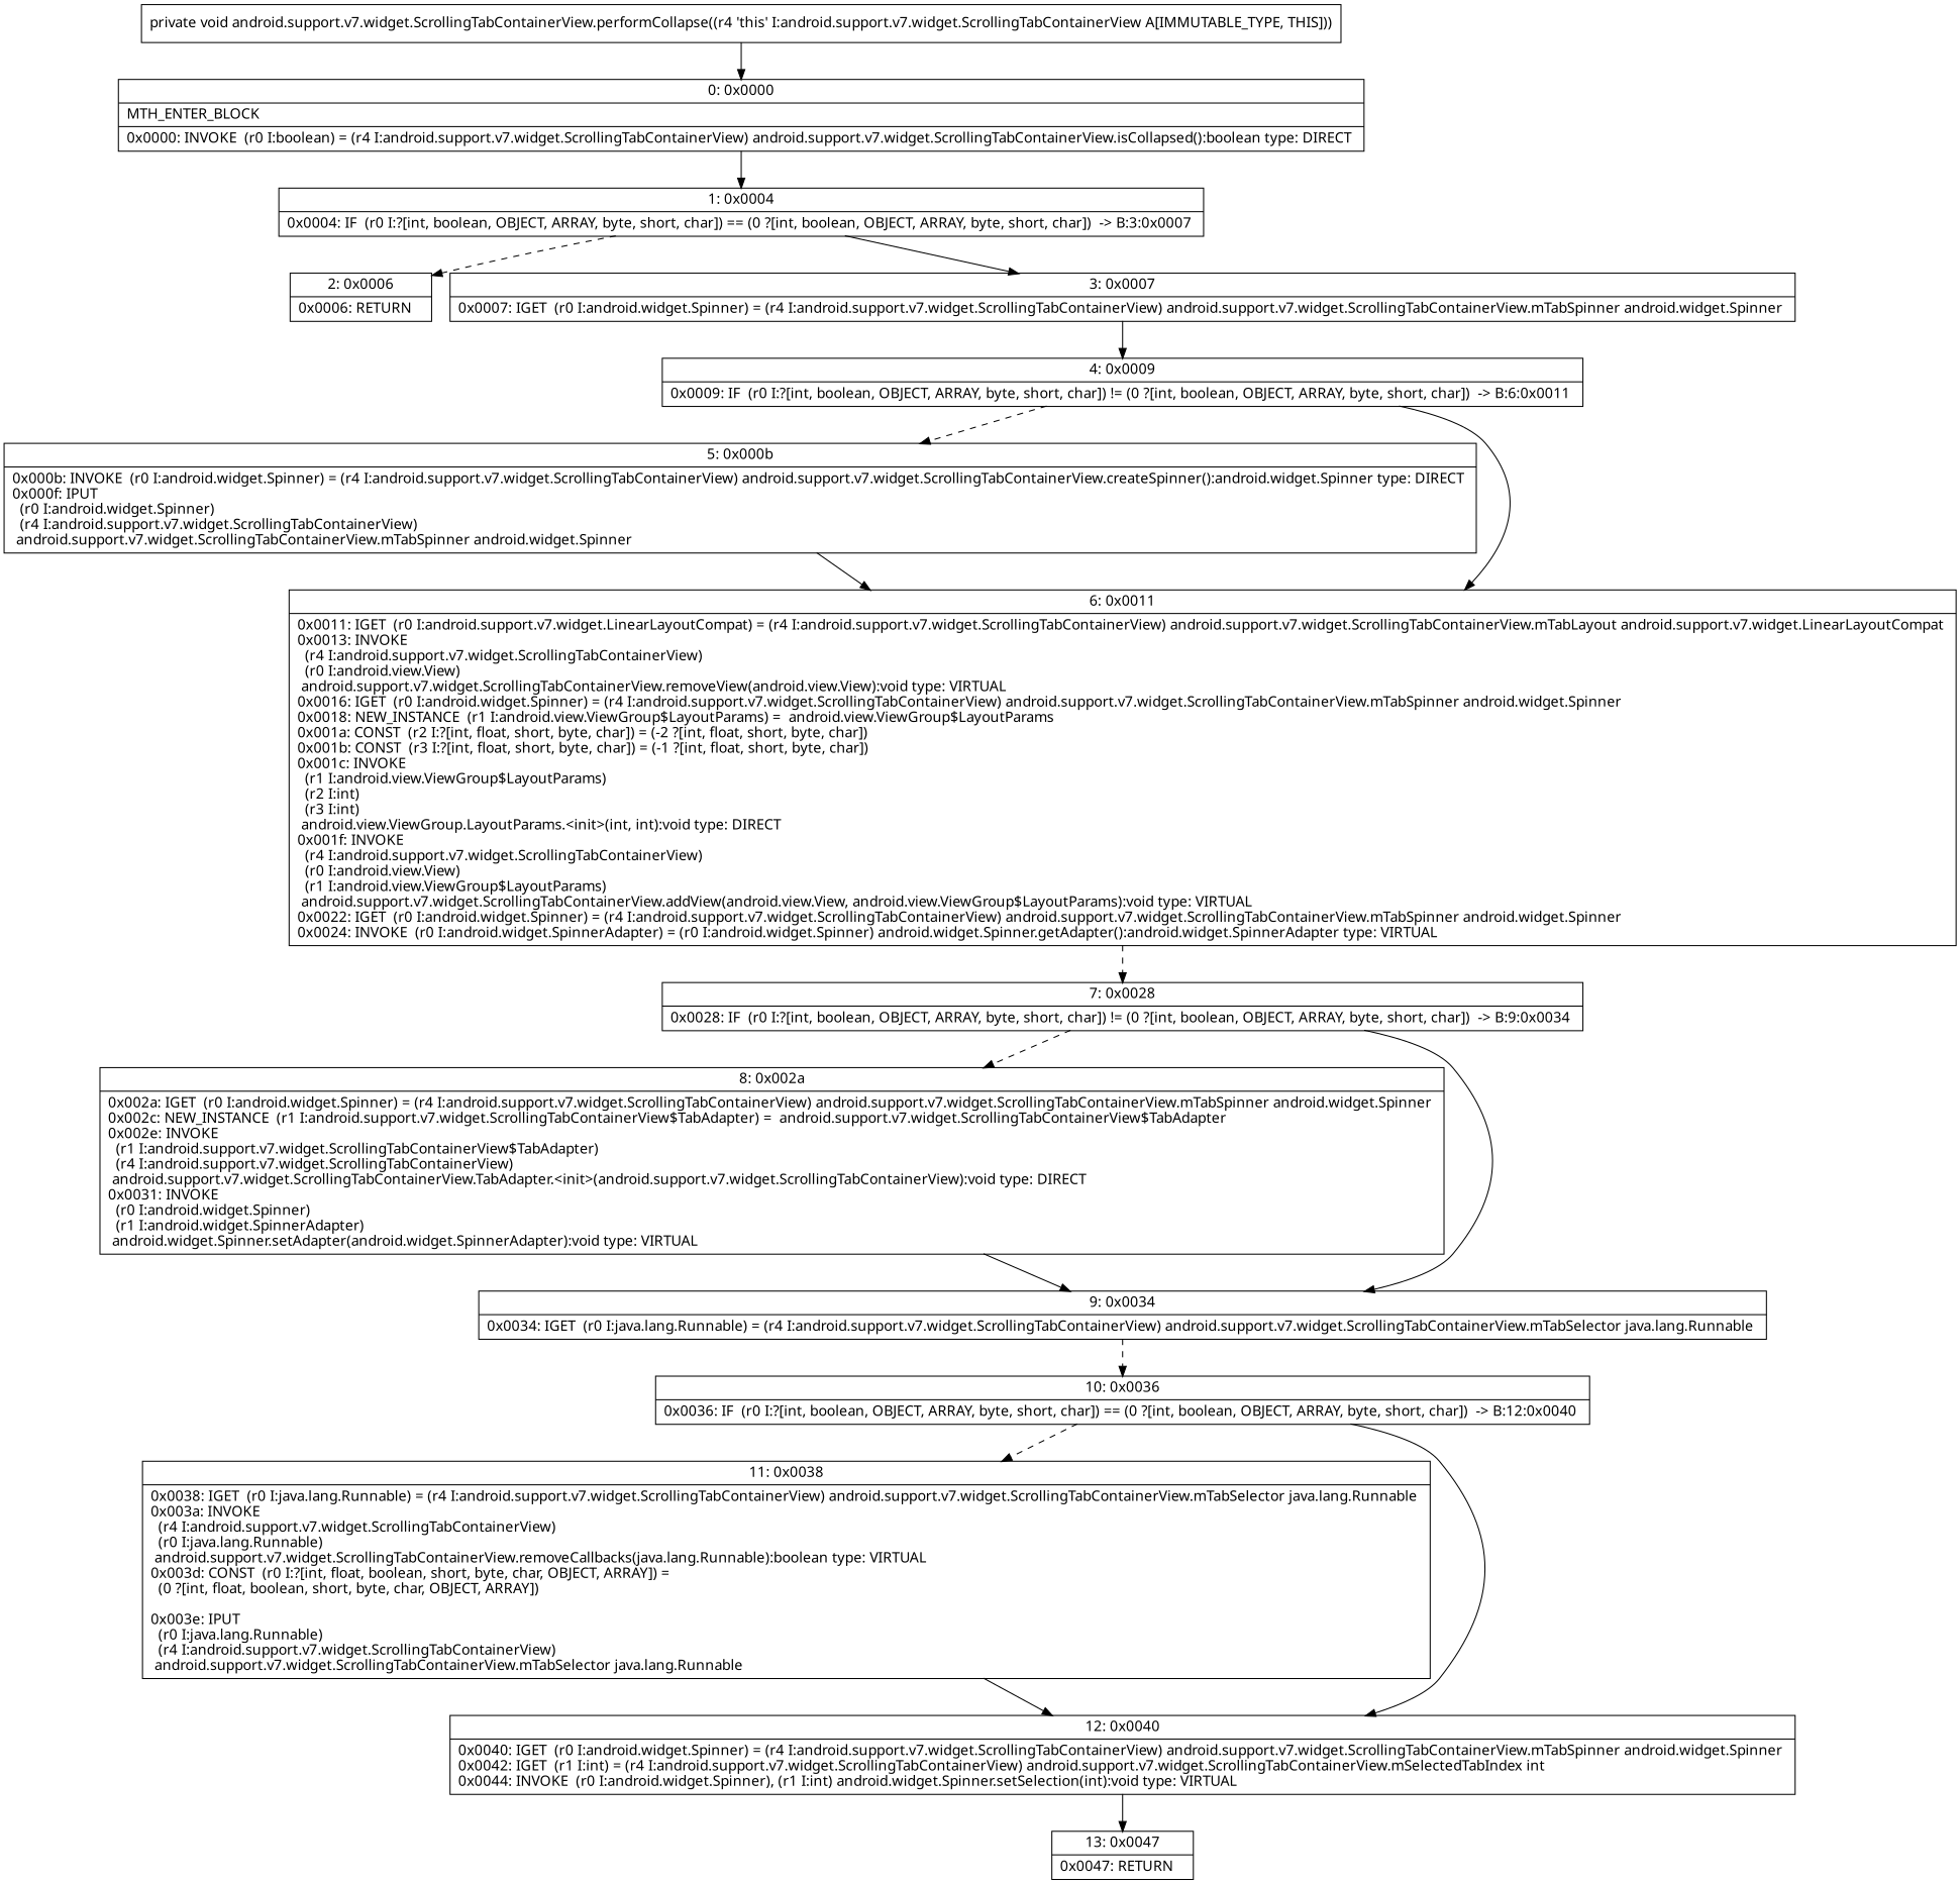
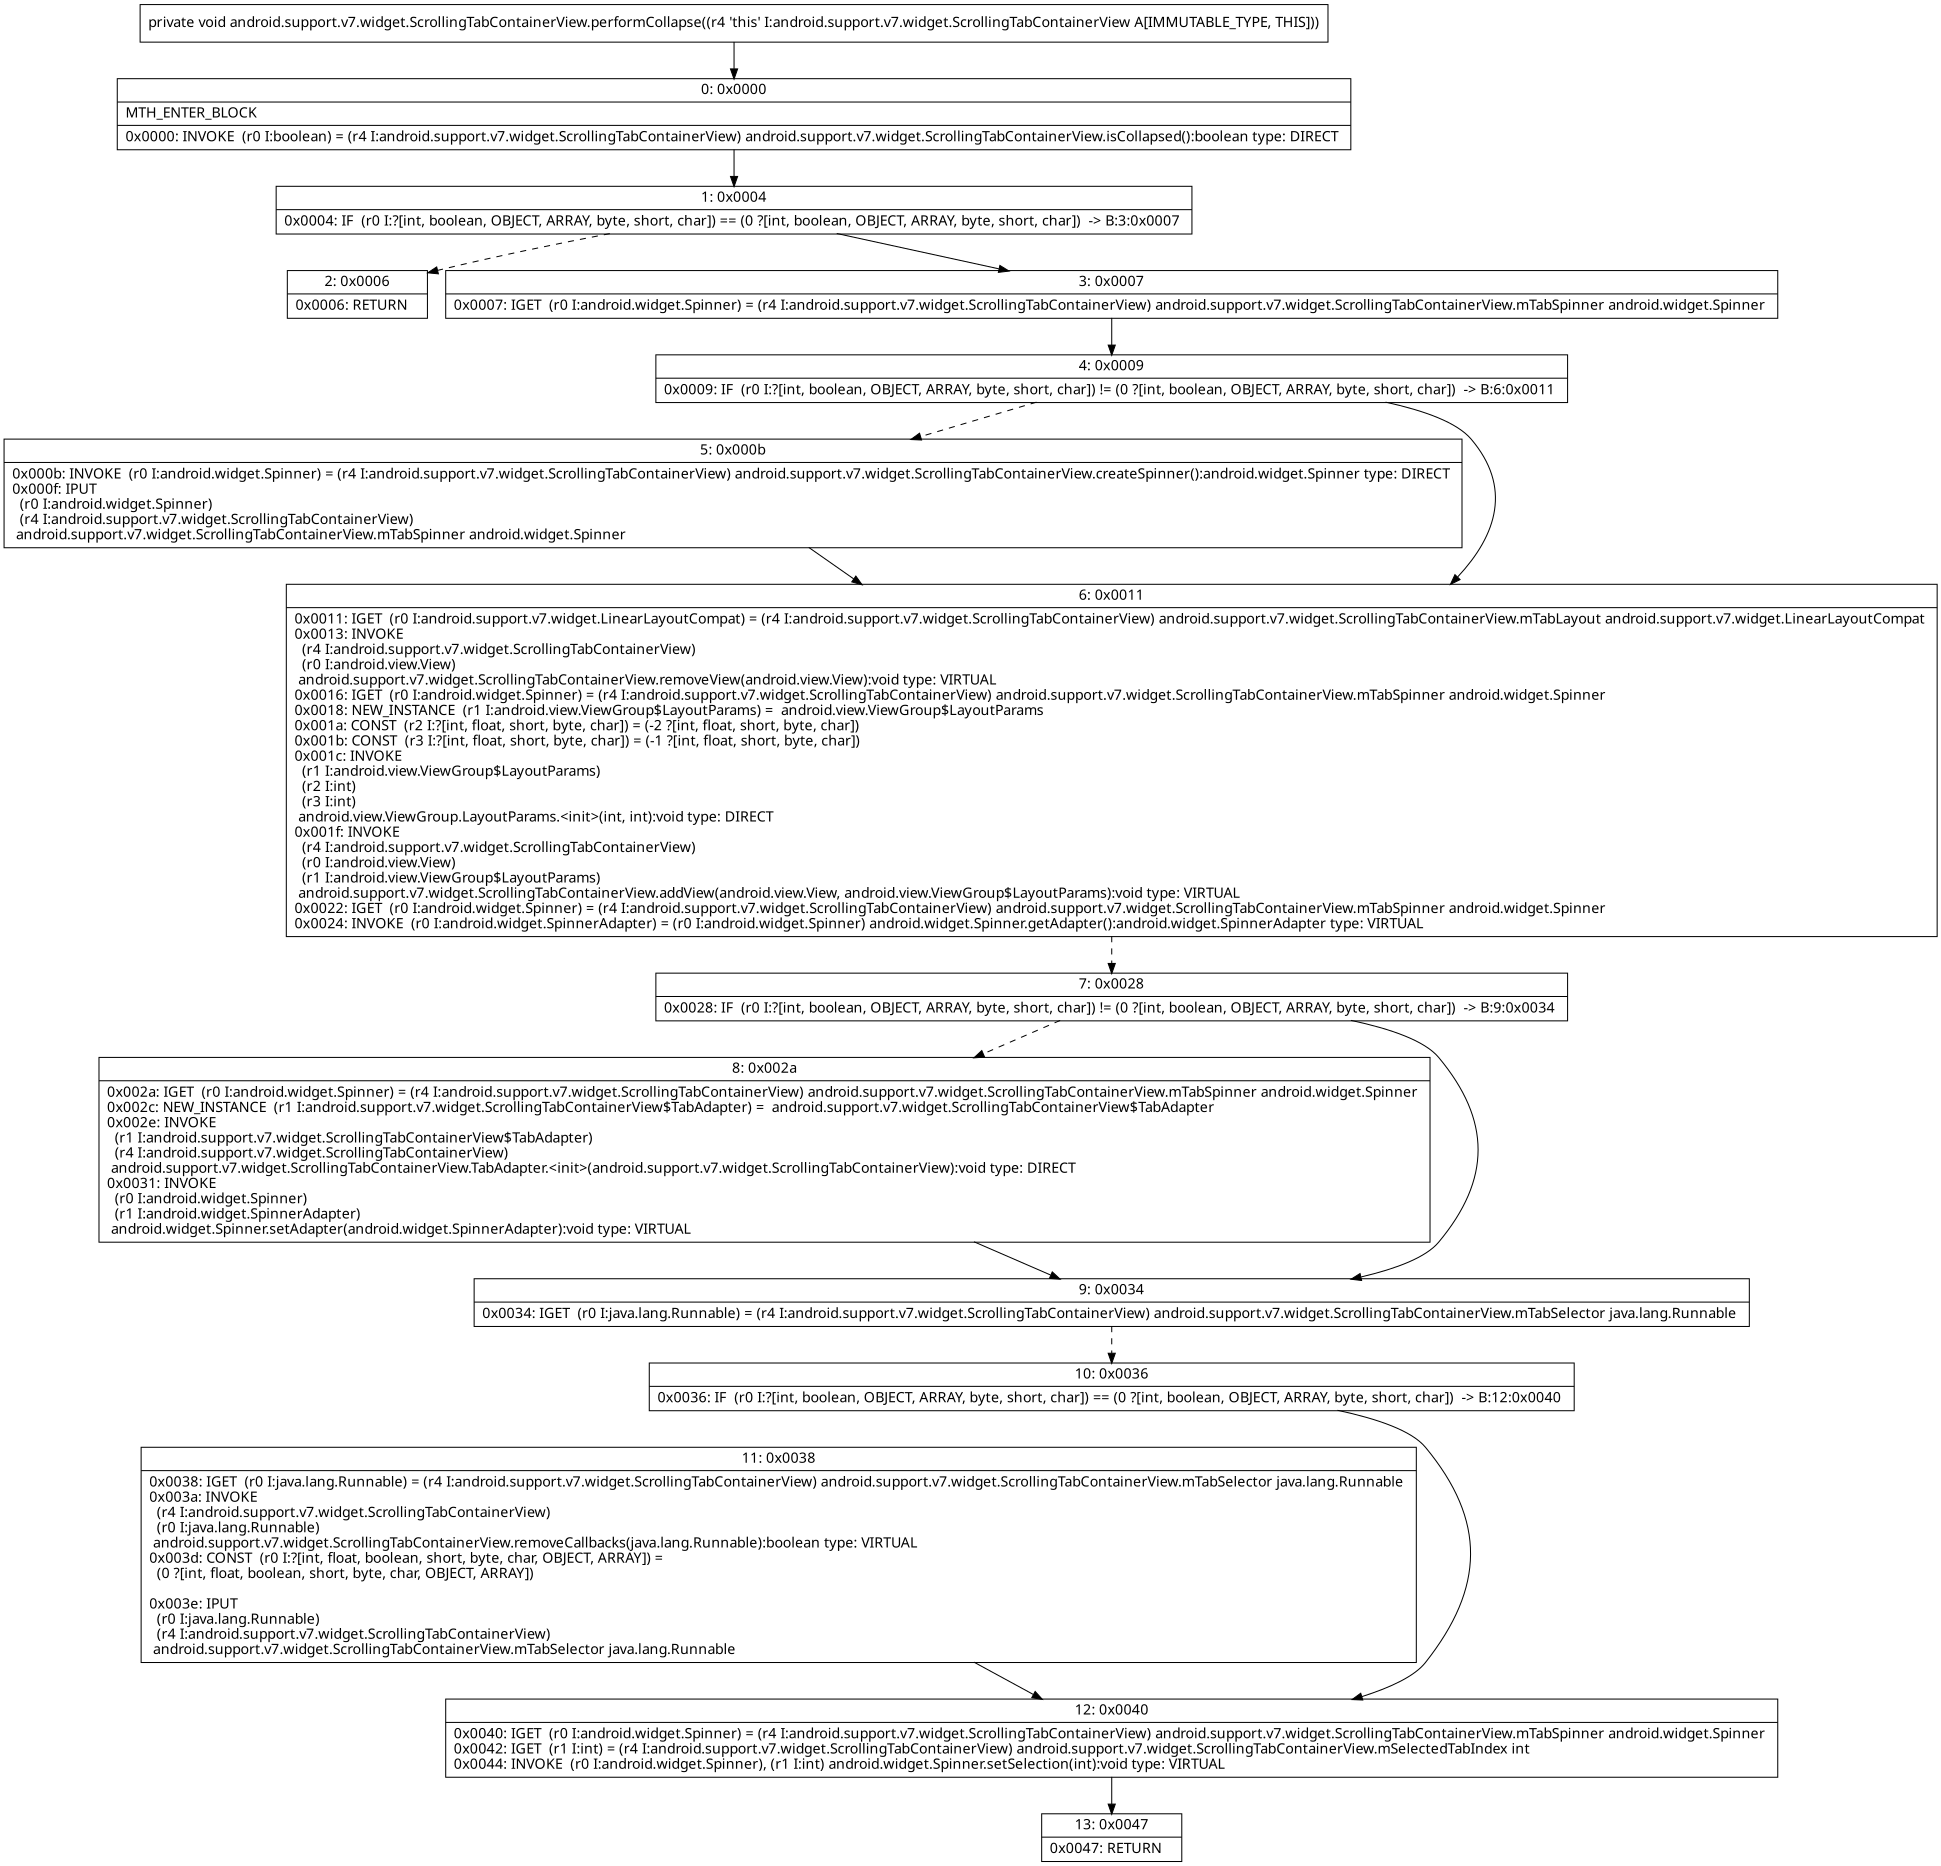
  digraph {
    fontname="Noto Sans"
    node [fontname="Noto Sans" shape=record]
    edge [fontname="Noto Sans"]
    n1 [label="{0\:\ 0x0000|MTH_ENTER_BLOCK\l|0x0000: INVOKE  (r0 I:boolean) = (r4 I:android.support.v7.widget.ScrollingTabContainerView) android.support.v7.widget.ScrollingTabContainerView.isCollapsed():boolean type: DIRECT \l}"]
    n2 [label="{1\:\ 0x0004|0x0004: IF  (r0 I:?[int, boolean, OBJECT, ARRAY, byte, short, char]) == (0 ?[int, boolean, OBJECT, ARRAY, byte, short, char])  \-\> B:3:0x0007 \l}"]
    n3 [label="{2\:\ 0x0006|0x0006: RETURN   \l}"]
    n4 [label="{3\:\ 0x0007|0x0007: IGET  (r0 I:android.widget.Spinner) = (r4 I:android.support.v7.widget.ScrollingTabContainerView) android.support.v7.widget.ScrollingTabContainerView.mTabSpinner android.widget.Spinner \l}"]
    n5 [label="{4\:\ 0x0009|0x0009: IF  (r0 I:?[int, boolean, OBJECT, ARRAY, byte, short, char]) != (0 ?[int, boolean, OBJECT, ARRAY, byte, short, char])  \-\> B:6:0x0011 \l}"]
    n6 [label="{5\:\ 0x000b|0x000b: INVOKE  (r0 I:android.widget.Spinner) = (r4 I:android.support.v7.widget.ScrollingTabContainerView) android.support.v7.widget.ScrollingTabContainerView.createSpinner():android.widget.Spinner type: DIRECT \l0x000f: IPUT  \l  (r0 I:android.widget.Spinner)\l  (r4 I:android.support.v7.widget.ScrollingTabContainerView)\l android.support.v7.widget.ScrollingTabContainerView.mTabSpinner android.widget.Spinner \l}"]
    n7 [label="{6\:\ 0x0011|0x0011: IGET  (r0 I:android.support.v7.widget.LinearLayoutCompat) = (r4 I:android.support.v7.widget.ScrollingTabContainerView) android.support.v7.widget.ScrollingTabContainerView.mTabLayout android.support.v7.widget.LinearLayoutCompat \l0x0013: INVOKE  \l  (r4 I:android.support.v7.widget.ScrollingTabContainerView)\l  (r0 I:android.view.View)\l android.support.v7.widget.ScrollingTabContainerView.removeView(android.view.View):void type: VIRTUAL \l0x0016: IGET  (r0 I:android.widget.Spinner) = (r4 I:android.support.v7.widget.ScrollingTabContainerView) android.support.v7.widget.ScrollingTabContainerView.mTabSpinner android.widget.Spinner \l0x0018: NEW_INSTANCE  (r1 I:android.view.ViewGroup$LayoutParams) =  android.view.ViewGroup$LayoutParams \l0x001a: CONST  (r2 I:?[int, float, short, byte, char]) = (\-2 ?[int, float, short, byte, char]) \l0x001b: CONST  (r3 I:?[int, float, short, byte, char]) = (\-1 ?[int, float, short, byte, char]) \l0x001c: INVOKE  \l  (r1 I:android.view.ViewGroup$LayoutParams)\l  (r2 I:int)\l  (r3 I:int)\l android.view.ViewGroup.LayoutParams.\<init\>(int, int):void type: DIRECT \l0x001f: INVOKE  \l  (r4 I:android.support.v7.widget.ScrollingTabContainerView)\l  (r0 I:android.view.View)\l  (r1 I:android.view.ViewGroup$LayoutParams)\l android.support.v7.widget.ScrollingTabContainerView.addView(android.view.View, android.view.ViewGroup$LayoutParams):void type: VIRTUAL \l0x0022: IGET  (r0 I:android.widget.Spinner) = (r4 I:android.support.v7.widget.ScrollingTabContainerView) android.support.v7.widget.ScrollingTabContainerView.mTabSpinner android.widget.Spinner \l0x0024: INVOKE  (r0 I:android.widget.SpinnerAdapter) = (r0 I:android.widget.Spinner) android.widget.Spinner.getAdapter():android.widget.SpinnerAdapter type: VIRTUAL \l}"]
    n8 [label="{7\:\ 0x0028|0x0028: IF  (r0 I:?[int, boolean, OBJECT, ARRAY, byte, short, char]) != (0 ?[int, boolean, OBJECT, ARRAY, byte, short, char])  \-\> B:9:0x0034 \l}"]
    n9 [label="{8\:\ 0x002a|0x002a: IGET  (r0 I:android.widget.Spinner) = (r4 I:android.support.v7.widget.ScrollingTabContainerView) android.support.v7.widget.ScrollingTabContainerView.mTabSpinner android.widget.Spinner \l0x002c: NEW_INSTANCE  (r1 I:android.support.v7.widget.ScrollingTabContainerView$TabAdapter) =  android.support.v7.widget.ScrollingTabContainerView$TabAdapter \l0x002e: INVOKE  \l  (r1 I:android.support.v7.widget.ScrollingTabContainerView$TabAdapter)\l  (r4 I:android.support.v7.widget.ScrollingTabContainerView)\l android.support.v7.widget.ScrollingTabContainerView.TabAdapter.\<init\>(android.support.v7.widget.ScrollingTabContainerView):void type: DIRECT \l0x0031: INVOKE  \l  (r0 I:android.widget.Spinner)\l  (r1 I:android.widget.SpinnerAdapter)\l android.widget.Spinner.setAdapter(android.widget.SpinnerAdapter):void type: VIRTUAL \l}"]
    n10 [label="{9\:\ 0x0034|0x0034: IGET  (r0 I:java.lang.Runnable) = (r4 I:android.support.v7.widget.ScrollingTabContainerView) android.support.v7.widget.ScrollingTabContainerView.mTabSelector java.lang.Runnable \l}"]
    n11 [label="{10\:\ 0x0036|0x0036: IF  (r0 I:?[int, boolean, OBJECT, ARRAY, byte, short, char]) == (0 ?[int, boolean, OBJECT, ARRAY, byte, short, char])  \-\> B:12:0x0040 \l}"]
    n12 [label="{11\:\ 0x0038|0x0038: IGET  (r0 I:java.lang.Runnable) = (r4 I:android.support.v7.widget.ScrollingTabContainerView) android.support.v7.widget.ScrollingTabContainerView.mTabSelector java.lang.Runnable \l0x003a: INVOKE  \l  (r4 I:android.support.v7.widget.ScrollingTabContainerView)\l  (r0 I:java.lang.Runnable)\l android.support.v7.widget.ScrollingTabContainerView.removeCallbacks(java.lang.Runnable):boolean type: VIRTUAL \l0x003d: CONST  (r0 I:?[int, float, boolean, short, byte, char, OBJECT, ARRAY]) = \l  (0 ?[int, float, boolean, short, byte, char, OBJECT, ARRAY])\l \l0x003e: IPUT  \l  (r0 I:java.lang.Runnable)\l  (r4 I:android.support.v7.widget.ScrollingTabContainerView)\l android.support.v7.widget.ScrollingTabContainerView.mTabSelector java.lang.Runnable \l}"]
    n13 [label="{12\:\ 0x0040|0x0040: IGET  (r0 I:android.widget.Spinner) = (r4 I:android.support.v7.widget.ScrollingTabContainerView) android.support.v7.widget.ScrollingTabContainerView.mTabSpinner android.widget.Spinner \l0x0042: IGET  (r1 I:int) = (r4 I:android.support.v7.widget.ScrollingTabContainerView) android.support.v7.widget.ScrollingTabContainerView.mSelectedTabIndex int \l0x0044: INVOKE  (r0 I:android.widget.Spinner), (r1 I:int) android.widget.Spinner.setSelection(int):void type: VIRTUAL \l}"]
    n14 [label="{13\:\ 0x0047|0x0047: RETURN   \l}"]
    n15 [label="{private void android.support.v7.widget.ScrollingTabContainerView.performCollapse((r4 'this' I:android.support.v7.widget.ScrollingTabContainerView A[IMMUTABLE_TYPE, THIS])) }"]
    n1 -> n2
    n2 -> n3 [style=dashed]
    n2 -> n4
    n4 -> n5
    n5 -> n6 [style=dashed]
    n5 -> n7
    n6 -> n7
    n7 -> n8 [style=dashed]
    n8 -> n9 [style=dashed]
    n8 -> n10
    n9 -> n10
    n10 -> n11 [style=dashed]
-   n11 -> n12 [style=dashed]
    n11 -> n13
    n12 -> n13
    n13 -> n14
    n15 -> n1
  }
